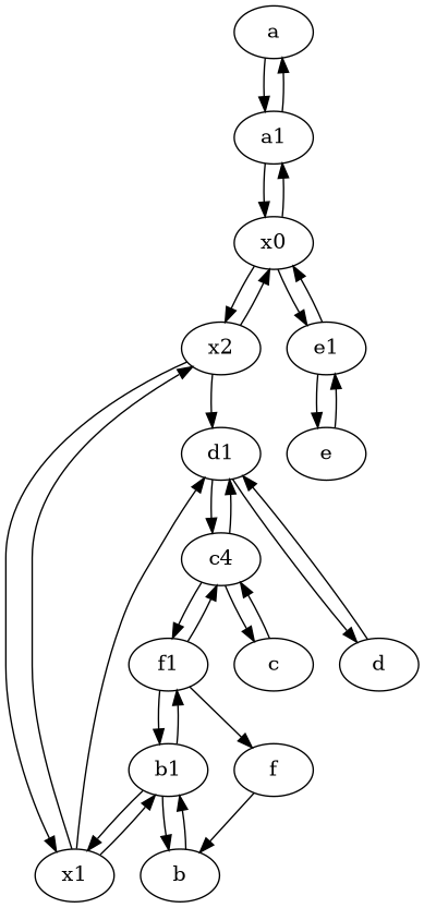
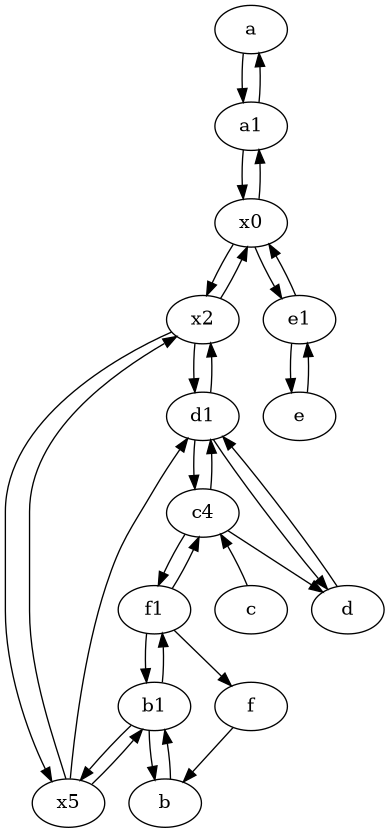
  digraph {
    a
    a1
    x0
    b1
-   x1
+   x1 [label=x5]
    b
    f1
    d1
    x2
    n10 [label=c4]
    f
    c
    d
    e1
    e
    a -> a1
    a1 -> a
    a1 -> x0
    x0 -> a1
    x0 -> x2
    x0 -> e1
    b1 -> x1
    b1 -> b
    b1 -> f1
    x1 -> b1
    x1 -> d1
    x1 -> x2
    b -> b1
    f1 -> b1
    f1 -> n10
    f1 -> f
+   d1 -> x2
    d1 -> n10
    d1 -> d
    x2 -> x0
    x2 -> x1
    x2 -> d1
    n10 -> f1
    n10 -> d1
-   n10 -> c
+   n10 -> d
    f -> b
    c -> n10
    d -> d1
    e1 -> x0
    e1 -> e
    e -> e1
  }
